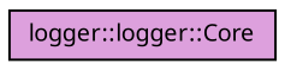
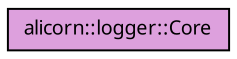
  digraph {
    rankdir=LR
-   n1 [color=black fillcolor=plum fontname=Verdana fontsize=10 height=0.2 label="logger::logger::Core" shape=record style=filled width=0.4]
+   n1 [color=black fillcolor=plum fontname=Verdana fontsize=10 height=0.2 label="alicorn::logger::Core" shape=record style=filled width=0.4]
  }
